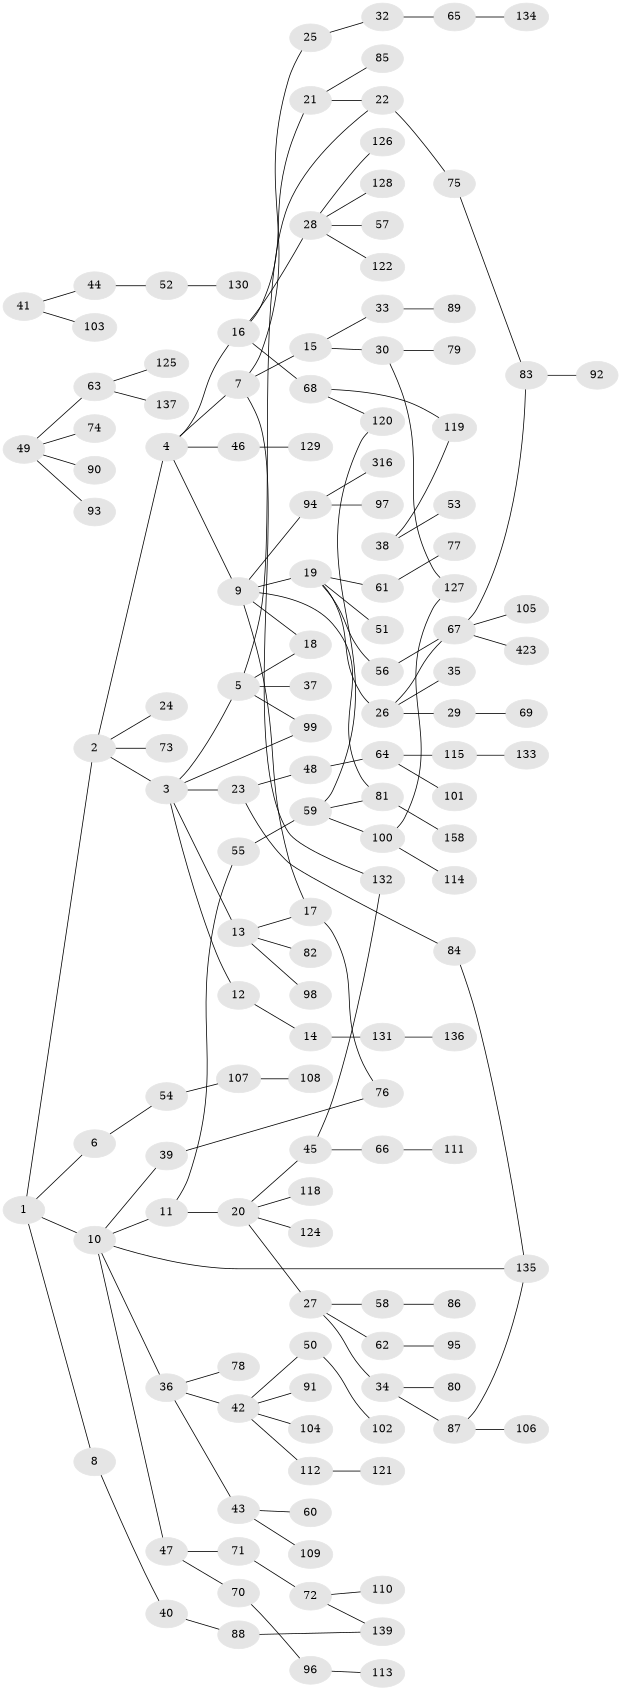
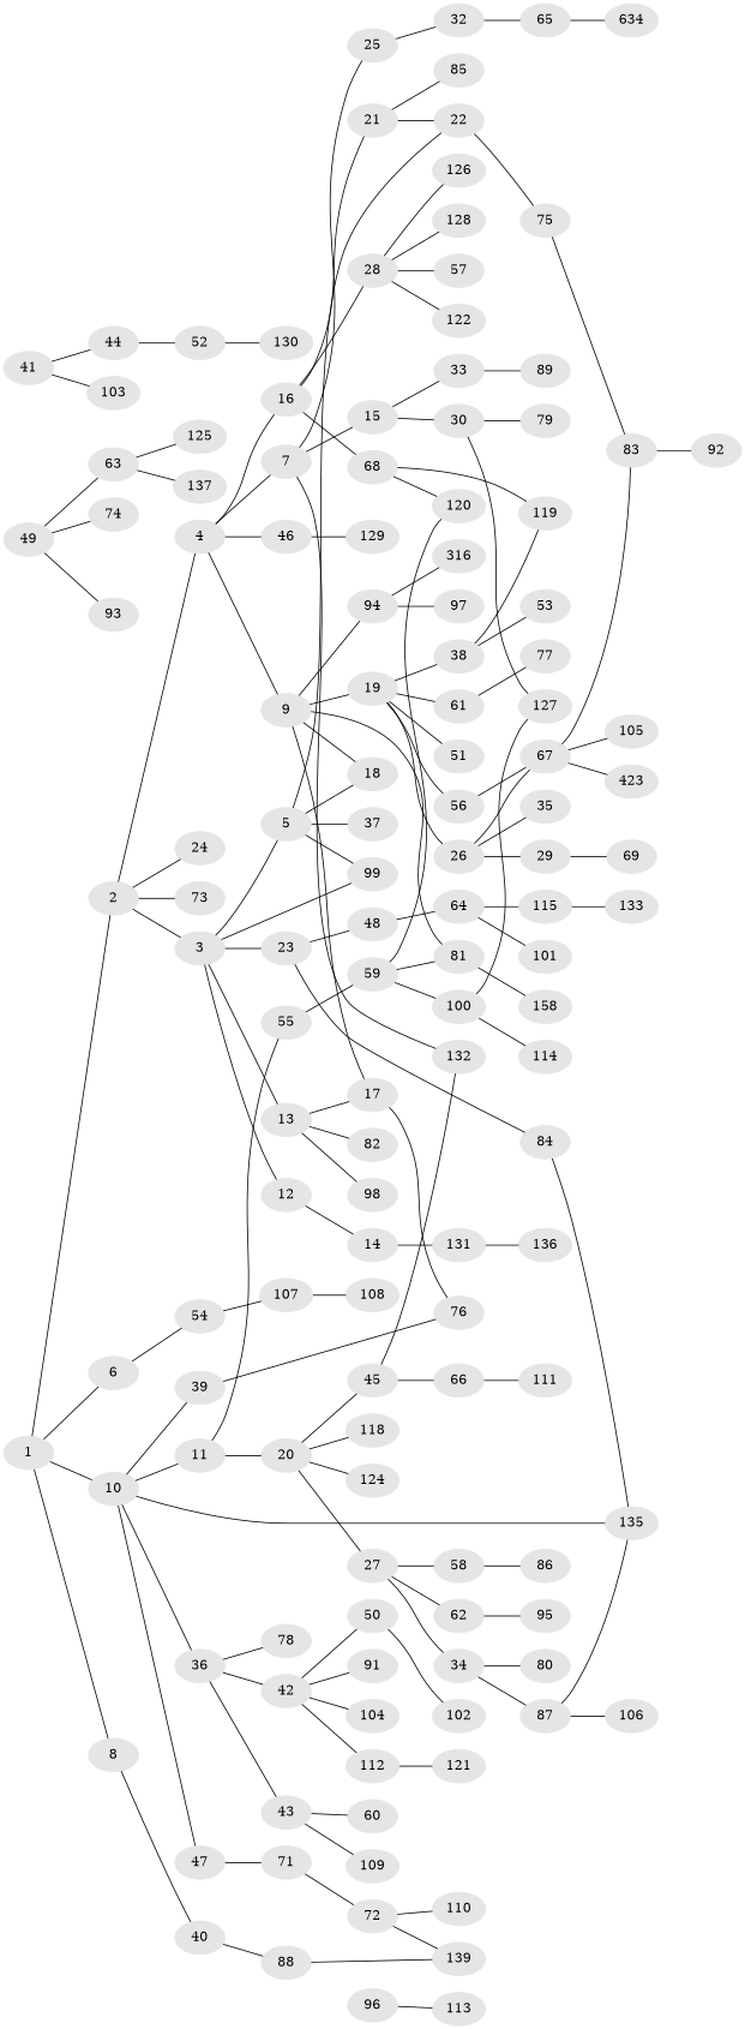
  graph {
    rankdir=LR
    node [color=gray90 style=filled]
    1
    2
    6
    8
    10
    3
    4
    24
    73
    54
    40
    11
    36
    39
    47
    135
    5
    12
    13
    23
    99
    7
    9
    16
    46
    49
    63
    74
-   90
    93
    18
    22
    37
    14
    17
    82
    98
    48
    84
    15
    25
    132
    19
    81
    94
    21
    28
    68
    129
    75
    41
    44
    103
    107
    30
    33
    32
    88
    76
    26
    38
    51
    56
    61
    n65 [label=158]
    97
    n67 [label=316]
    20
    55
    42
    43
    78
-   70
    71
    27
    45
    118
    124
    59
    131
    136
    79
    127
    89
    85
    57
    122
    126
    128
    119
    120
    29
    35
    67
    53
    77
    34
    58
    62
    66
    83
    64
    65
    69
    105
    n106 [label=423]
    80
    87
    86
    95
-   134
+   134 [label=634]
    106
    50
    91
    104
    112
    60
    109
    139
    52
    102
    121
    130
    111
    96
    72
    101
    115
    125
    137
    108
    100
    114
    133
    92
    113
    110
    1 -- 2
    1 -- 6
    1 -- 8
    1 -- 10
    2 -- 3
    2 -- 4
    2 -- 24
    2 -- 73
    6 -- 54
    8 -- 40
    10 -- 11
    10 -- 36
    10 -- 39
    10 -- 47
    10 -- 135
    3 -- 5
    3 -- 12
    3 -- 13
    3 -- 23
    3 -- 99
    4 -- 7
    4 -- 9
    4 -- 16
    4 -- 46
    54 -- 107
    40 -- 88
    11 -- 20
    11 -- 55
    36 -- 42
    36 -- 43
    36 -- 78
    39 -- 76
-   47 -- 70
    47 -- 71
    5 -- 99
    5 -- 18
    5 -- 22
    5 -- 37
    12 -- 14
    13 -- 17
    13 -- 82
    13 -- 98
    23 -- 48
    23 -- 84
    7 -- 15
    7 -- 25
    7 -- 132
    9 -- 18
    9 -- 17
    9 -- 19
    9 -- 81
    9 -- 94
    16 -- 21
    16 -- 28
    16 -- 68
    46 -- 129
    49 -- 63
    49 -- 74
-   49 -- 90
    49 -- 93
    63 -- 125
    63 -- 137
    22 -- 75
    14 -- 131
    17 -- 76
    48 -- 64
    84 -- 135
    15 -- 30
    15 -- 33
    25 -- 32
    19 -- 26
+   19 -- 38
    19 -- 51
    19 -- 56
    19 -- 61
    81 -- n65
    94 -- 97
    94 -- n67
    21 -- 22
    21 -- 85
    28 -- 57
    28 -- 122
    28 -- 126
    28 -- 128
    68 -- 119
    68 -- 120
    75 -- 83
    41 -- 44
    41 -- 103
    44 -- 52
    107 -- 108
    30 -- 79
    30 -- 127
    33 -- 89
    32 -- 65
    88 -- 139
    26 -- 29
    26 -- 35
    26 -- 67
    38 -- 119
    38 -- 53
    56 -- 67
    61 -- 77
    20 -- 27
    20 -- 45
    20 -- 118
    20 -- 124
    55 -- 59
    42 -- 50
    42 -- 91
    42 -- 104
    42 -- 112
    43 -- 60
    43 -- 109
-   70 -- 96
    71 -- 72
    27 -- 34
    27 -- 58
    27 -- 62
    45 -- 132
    45 -- 66
    59 -- 81
    59 -- 120
    59 -- 100
    131 -- 136
    29 -- 69
    67 -- 83
    67 -- 105
    67 -- n106
    34 -- 80
    34 -- 87
    58 -- 86
    62 -- 95
    66 -- 111
    83 -- 92
    64 -- 101
    64 -- 115
    65 -- 134
    87 -- 135
    87 -- 106
    50 -- 102
    112 -- 121
    52 -- 130
    96 -- 113
    72 -- 139
    72 -- 110
    115 -- 133
    100 -- 127
    100 -- 114
  }
